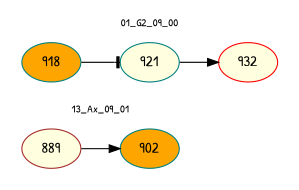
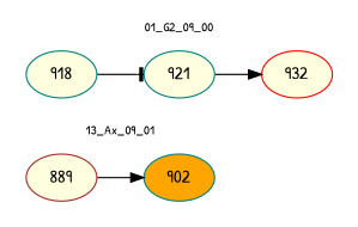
  digraph {
    fontname="Patrick Hand"
    rankdir=LR
    node [color=teal fillcolor=lightyellow fontname="Patrick Hand" style=filled]
    edge [arrowhead=normal color=black fontname="Patrick Hand"]
    n1 [color=brown label=889]
    n2 [fillcolor=orange label=902]
-   n3 [fillcolor=orange label=918]
+   n3 [label=918]
    n4 [label=921]
    n5 [color=red label=932]
    subgraph cluster_1 {
      color=white
      fontsize=10
      label="13_Ax_09_01"
      n1
      n2
    }
    subgraph cluster_2 {
      color=white
      fontsize=10
      label="01_G2_09_00"
      n3
      n4
      n5
    }
    n1 -> n2
    n3 -> n4 [arrowhead=tee]
    n4 -> n5
  }
